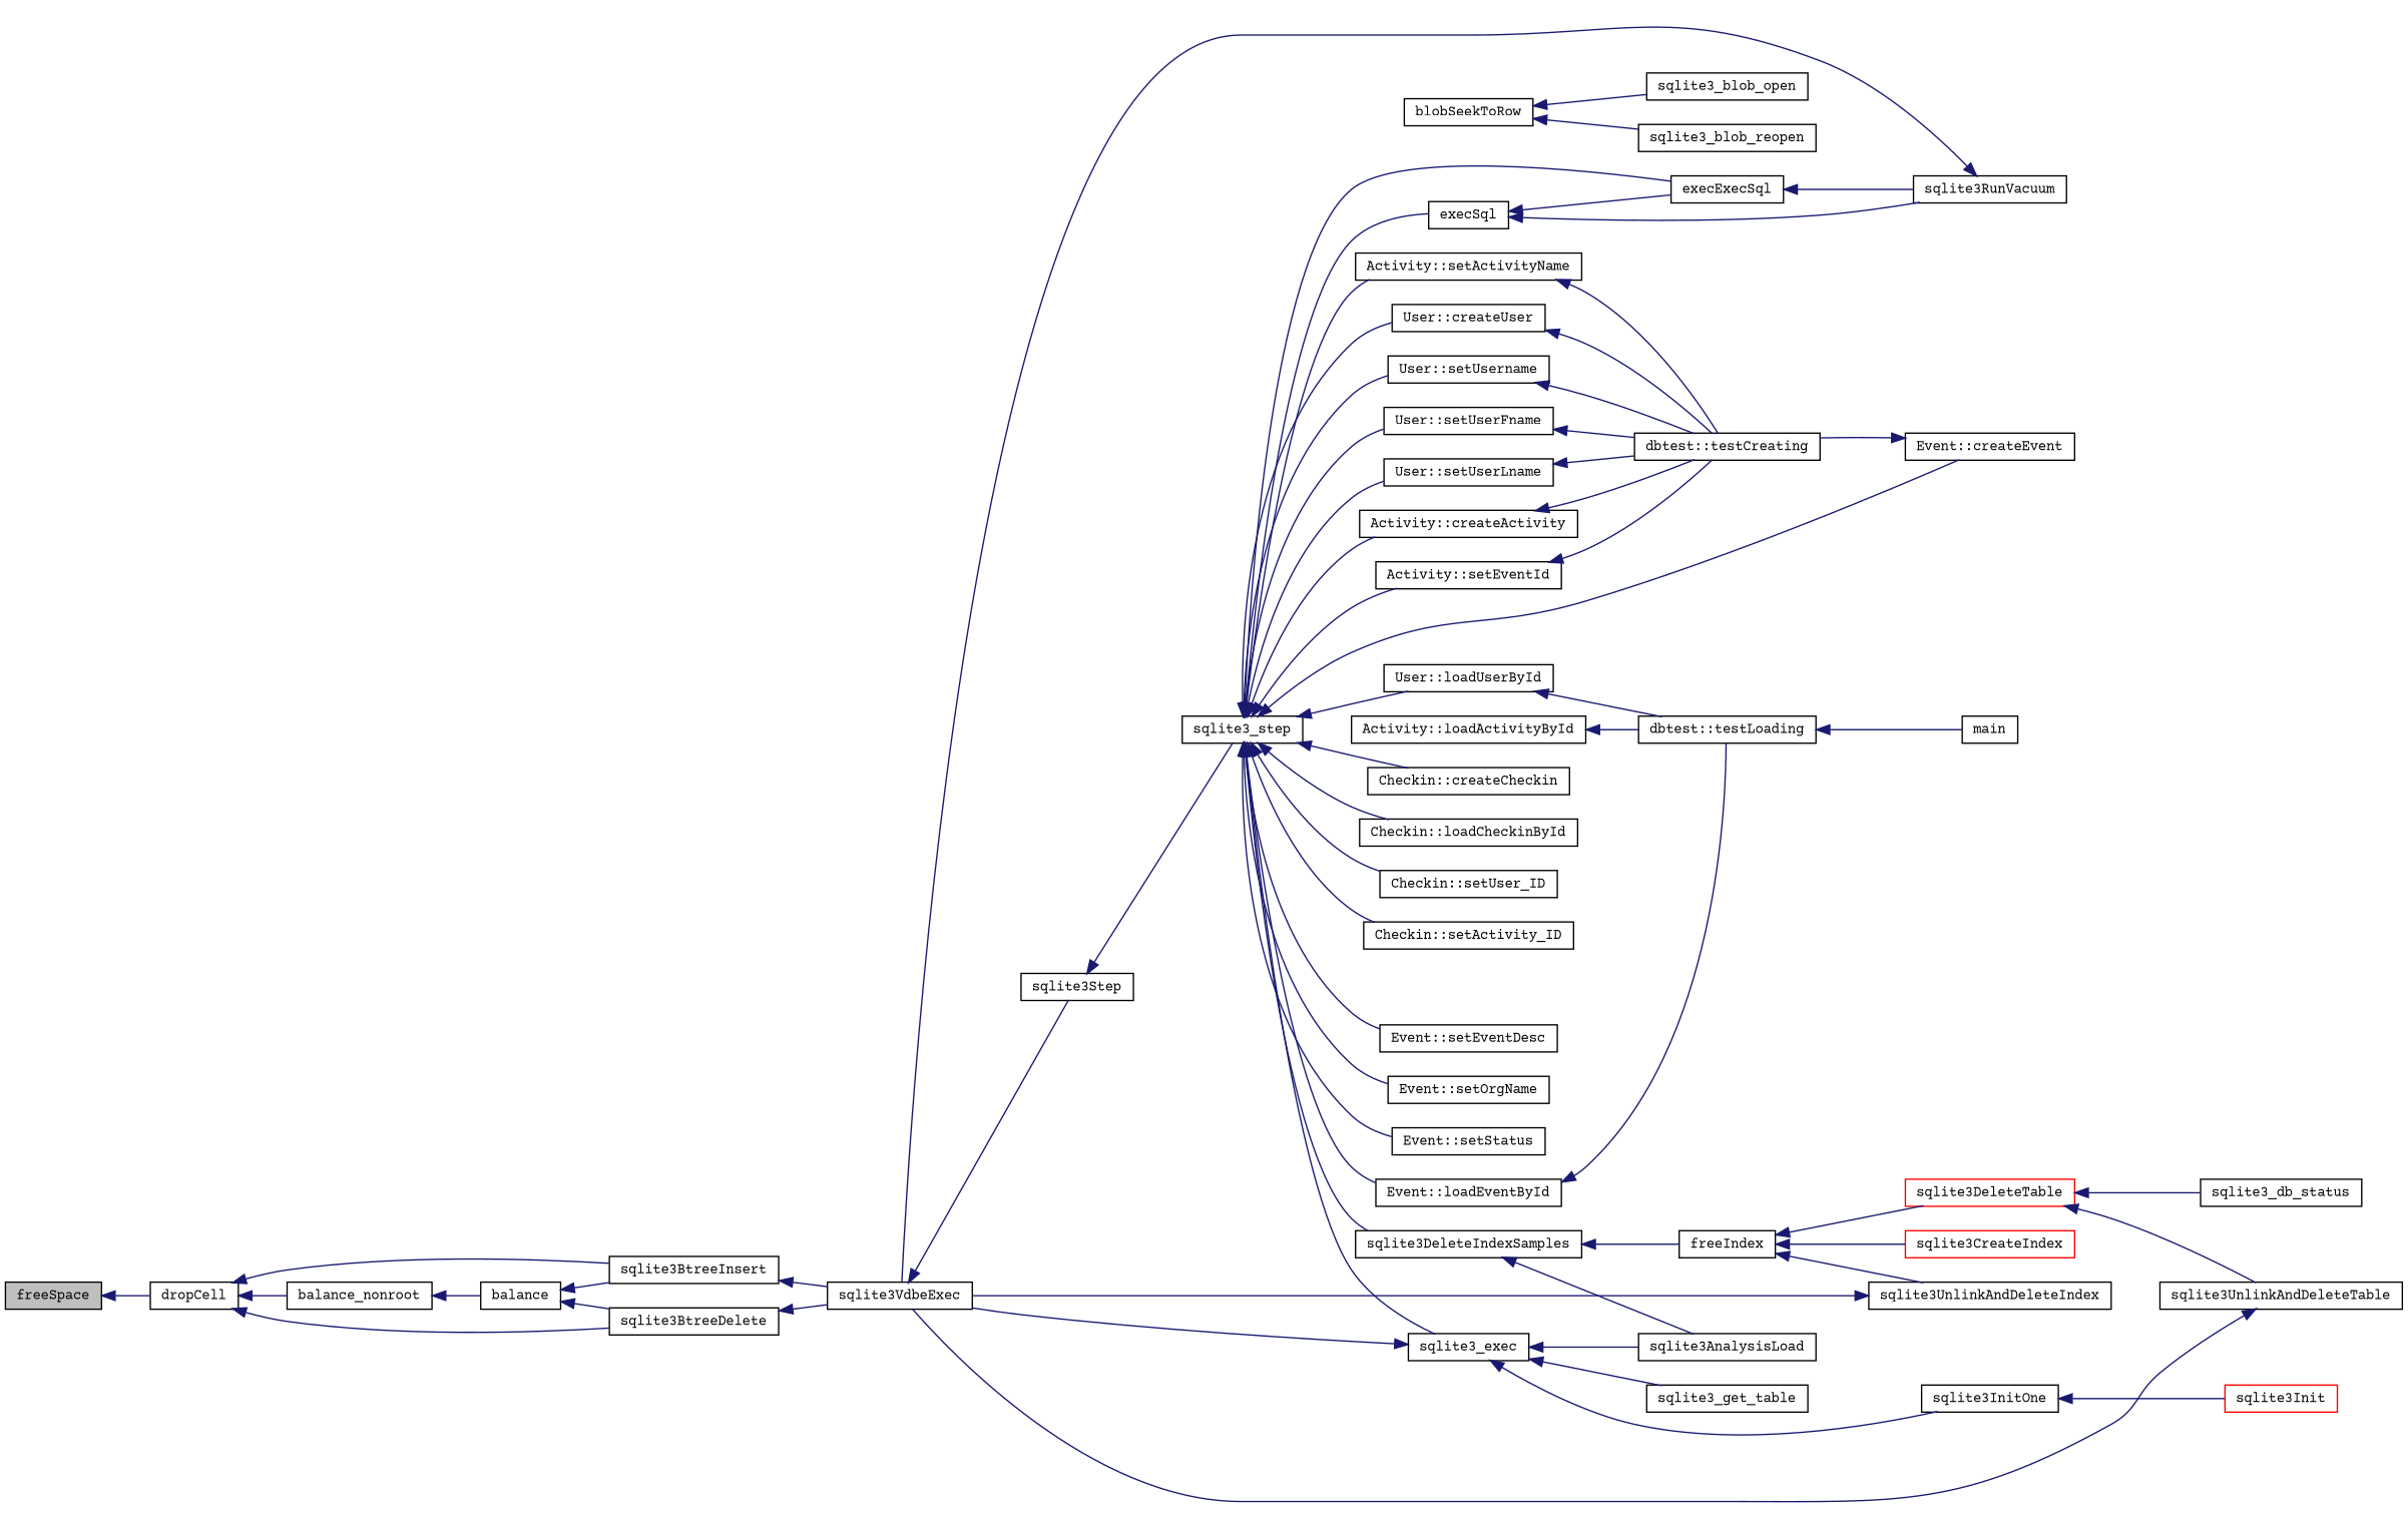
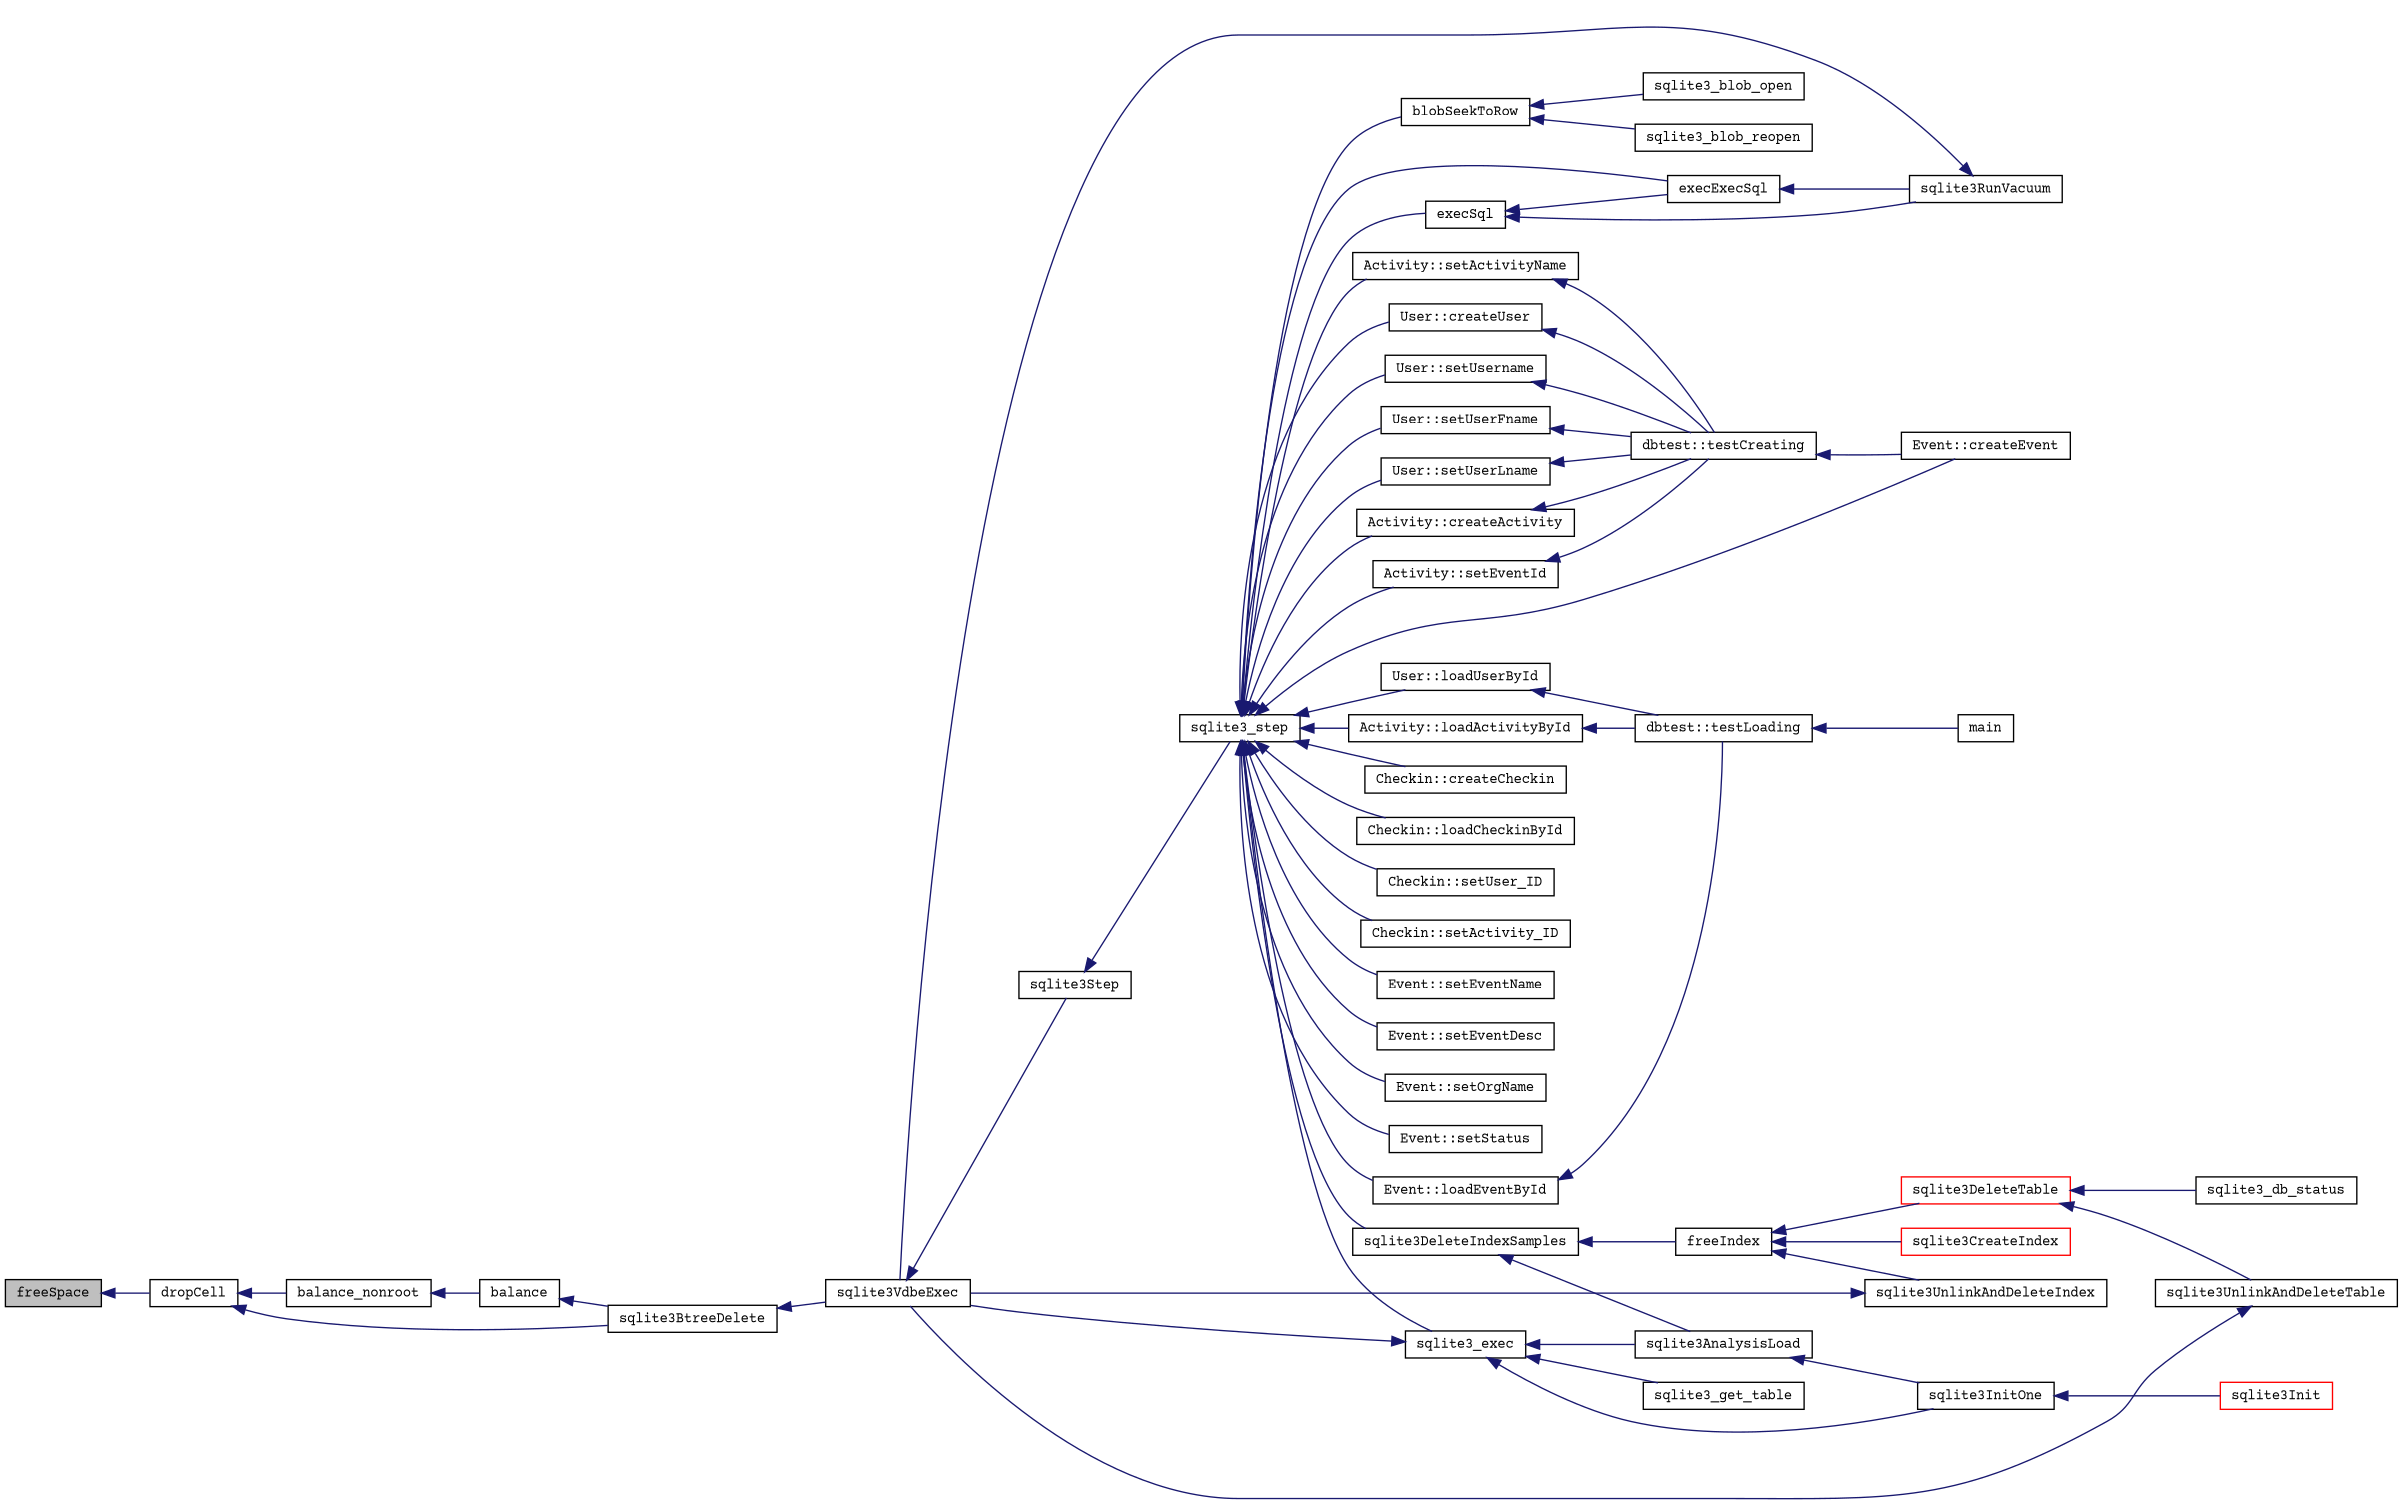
  digraph {
    fontname="Courier Prime"
    rankdir=LR
    node [color=black fillcolor=white fontname="Courier Prime" fontsize=10 shape=record style=filled]
    edge [color=midnightblue dir=back fontname="Courier Prime" fontsize=10 labelfontname=FreeSans labelfontsize=10 style=solid]
    n1 [fillcolor=grey75 fontcolor=black height=0.2 label=freeSpace width=0.4]
    n2 [height=0.2 label=dropCell width=0.4]
    n3 [height=0.2 label=balance_nonroot width=0.4]
-   n4 [height=0.2 label=sqlite3BtreeInsert width=0.4]
    n5 [height=0.2 label=sqlite3BtreeDelete width=0.4]
    n6 [height=0.2 label=balance width=0.4]
    n7 [height=0.2 label=sqlite3VdbeExec width=0.4]
    n8 [height=0.2 label=sqlite3Step width=0.4]
    n9 [height=0.2 label=sqlite3_step width=0.4]
    n10 [height=0.2 label="Activity::createActivity" width=0.4]
    n11 [height=0.2 label="Activity::loadActivityById" width=0.4]
    n12 [height=0.2 label="Activity::setEventId" width=0.4]
    n13 [height=0.2 label="Activity::setActivityName" width=0.4]
    n14 [height=0.2 label="Checkin::createCheckin" width=0.4]
    n15 [height=0.2 label="Checkin::loadCheckinById" width=0.4]
    n16 [height=0.2 label="Checkin::setUser_ID" width=0.4]
    n17 [height=0.2 label="Checkin::setActivity_ID" width=0.4]
    n18 [height=0.2 label="Event::createEvent" width=0.4]
    n19 [height=0.2 label="Event::loadEventById" width=0.4]
+   n20 [height=0.2 label="Event::setEventName" width=0.4]
    n21 [height=0.2 label="Event::setEventDesc" width=0.4]
    n22 [height=0.2 label="Event::setOrgName" width=0.4]
    n23 [height=0.2 label="Event::setStatus" width=0.4]
    n24 [height=0.2 label=blobSeekToRow width=0.4]
    n25 [height=0.2 label=sqlite3DeleteIndexSamples width=0.4]
    n26 [height=0.2 label=sqlite3_exec width=0.4]
    n27 [height=0.2 label=execSql width=0.4]
    n28 [height=0.2 label=execExecSql width=0.4]
    n29 [height=0.2 label="User::createUser" width=0.4]
    n30 [height=0.2 label="User::loadUserById" width=0.4]
    n31 [height=0.2 label="User::setUsername" width=0.4]
    n32 [height=0.2 label="User::setUserFname" width=0.4]
    n33 [height=0.2 label="User::setUserLname" width=0.4]
    n34 [height=0.2 label="dbtest::testCreating" width=0.4]
    n35 [height=0.2 label="dbtest::testLoading" width=0.4]
    n36 [height=0.2 label=sqlite3_blob_open width=0.4]
    n37 [height=0.2 label=sqlite3_blob_reopen width=0.4]
    n38 [height=0.2 label=sqlite3AnalysisLoad width=0.4]
    n39 [height=0.2 label=freeIndex width=0.4]
    n40 [height=0.2 label=sqlite3InitOne width=0.4]
    n41 [height=0.2 label=sqlite3_get_table width=0.4]
    n42 [height=0.2 label=sqlite3RunVacuum width=0.4]
    n43 [height=0.2 label=main width=0.4]
    n44 [height=0.2 label=sqlite3UnlinkAndDeleteIndex width=0.4]
    n45 [color=red height=0.2 label=sqlite3DeleteTable width=0.4]
    n46 [color=red height=0.2 label=sqlite3CreateIndex width=0.4]
    n47 [color=red height=0.2 label=sqlite3Init width=0.4]
    n48 [height=0.2 label=sqlite3_db_status width=0.4]
    n49 [height=0.2 label=sqlite3UnlinkAndDeleteTable width=0.4]
    n1 -> n2
    n2 -> n3
-   n2 -> n4
    n2 -> n5
    n3 -> n6
-   n4 -> n7
    n5 -> n7
-   n6 -> n4
    n6 -> n5
    n7 -> n8
    n8 -> n9
    n9 -> n10
+   n9 -> n11
    n9 -> n12
    n9 -> n13
    n9 -> n14
    n9 -> n15
    n9 -> n16
    n9 -> n17
    n9 -> n18
    n9 -> n19
+   n9 -> n20
    n9 -> n21
    n9 -> n22
    n9 -> n23
+   n9 -> n24
    n9 -> n25
    n9 -> n26
    n9 -> n27
    n9 -> n28
    n9 -> n29
    n9 -> n30
    n9 -> n31
    n9 -> n32
    n9 -> n33
    n10 -> n34
    n11 -> n35
    n12 -> n34
    n13 -> n34
-   n18 -> n34
+   n34 -> n18
    n19 -> n35
    n24 -> n36
    n24 -> n37
    n25 -> n38
    n25 -> n39
    n26 -> n7
    n26 -> n38
    n26 -> n40
    n26 -> n41
    n27 -> n28
    n27 -> n42
    n28 -> n42
    n29 -> n34
    n30 -> n35
    n31 -> n34
    n32 -> n34
    n33 -> n34
    n35 -> n43
+   n38 -> n40
    n39 -> n44
    n39 -> n45
    n39 -> n46
    n40 -> n47
    n42 -> n7
    n44 -> n7
    n45 -> n48
    n45 -> n49
    n49 -> n7
  }
